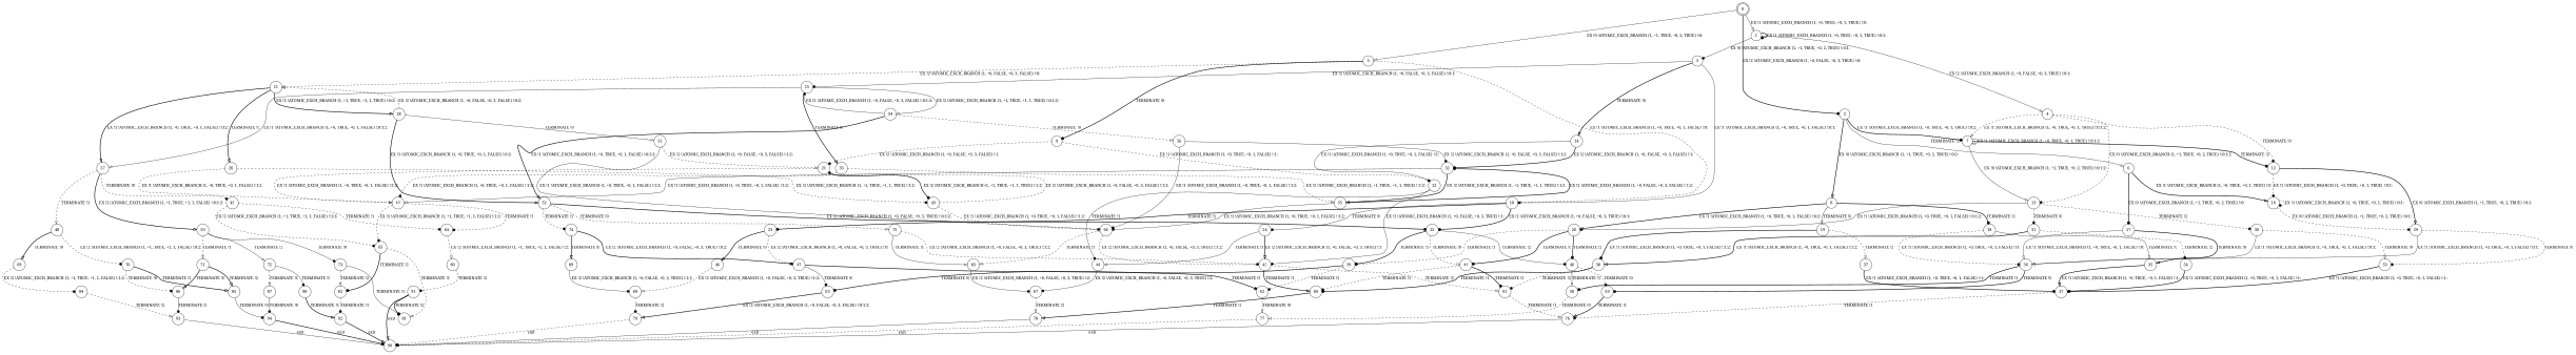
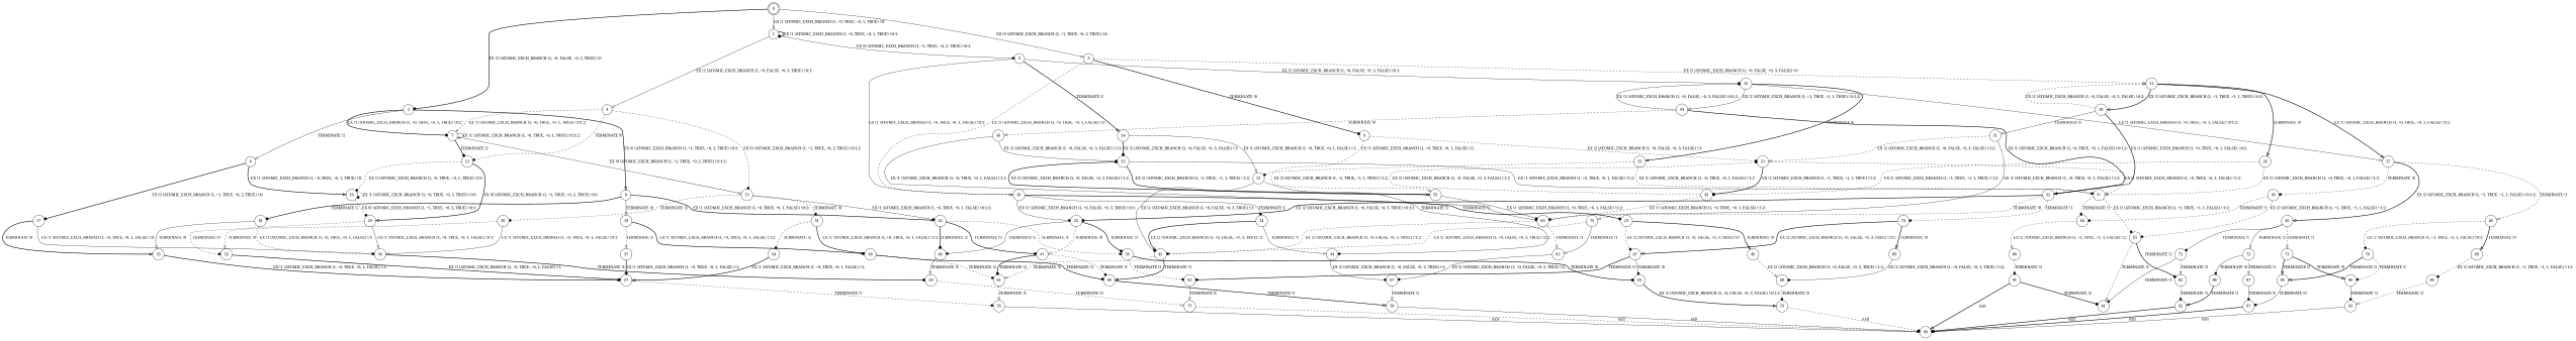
  digraph {
    fontname="Noto Serif"
    node [fontname="Noto Serif" shape=circle]
    edge [arrowhead=dot fontname="Noto Serif" style=dashed]
    0 [peripheries=2]
    1
    2
    3
    4
    5
    6
    7
    8
    9
    10
    11
    12
    13
    14
    15
    16
    17
    18
    19
    20
    21
    22
    23
    24
    25
    26
    27
    28
    29
    30
    31
    32
    33
    34
    35
    36
    37
    38
    39
    40
    41
    42
    43
    44
    45
    46
    47
    48
    49
    50
    51
    52
    53
    54
    55
    56
    57
    58
-   59
    60
    61
    62
    63
    64
    65
    66
    67
    68
    69
    70
    71
    72
    73
    74
    75
    76
    77
    78
    79
    80
    81
    82
    83
    84
    85
    86
    87
    88
    89
    90
    91
    92
    93
-   94
+   94 [label=97]
    0 -> 1 [arrowhead=onormal label="EX !1 !ATOMIC_EXCH_BRANCH (1, +0, TRUE, +0, 1, TRUE) !:0:" style=solid]
    0 -> 2 [label="EX !2 !ATOMIC_EXCH_BRANCH (1, +0, FALSE, +0, 3, TRUE) !:0:" style=bold]
    0 -> 3 [arrowhead=onormal label="EX !0 !ATOMIC_EXCH_BRANCH (1, +1, TRUE, +0, 2, TRUE) !:0:" style=solid]
    1 -> 1 [label="EX !1 !ATOMIC_EXCH_BRANCH (1, +0, TRUE, +0, 1, TRUE) !:0:1:" style=bold]
    1 -> 4 [arrowhead=onormal label="EX !2 !ATOMIC_EXCH_BRANCH (1, +0, FALSE, +0, 3, TRUE) !:0:1:" style=solid]
    1 -> 5 [label="EX !0 !ATOMIC_EXCH_BRANCH (1, +1, TRUE, +0, 2, TRUE) !:0:1:" style=solid]
    2 -> 6 [arrowhead=onormal label="TERMINATE !2" style=solid]
    2 -> 7 [label="EX !1 !ATOMIC_EXCH_BRANCH (1, +0, TRUE, +0, 1, TRUE) !:0:2:" style=bold]
    2 -> 8 [arrowhead=onormal label="EX !0 !ATOMIC_EXCH_BRANCH (1, +1, TRUE, +0, 2, TRUE) !:0:2:" style=bold]
    3 -> 9 [label="TERMINATE !0" style=bold]
    3 -> 10 [arrowhead=onormal label="EX !1 !ATOMIC_EXCH_BRANCH (1, +0, TRUE, +0, 1, FALSE) !:0:"]
    3 -> 11 [arrowhead=onormal label="EX !2 !ATOMIC_EXCH_BRANCH (1, +0, FALSE, +0, 3, FALSE) !:0:"]
    4 -> 7 [arrowhead=onormal label="EX !1 !ATOMIC_EXCH_BRANCH (1, +0, TRUE, +0, 1, TRUE) !:0:1:2:"]
    4 -> 12 [label="TERMINATE !0"]
    4 -> 13 [label="EX !0 !ATOMIC_EXCH_BRANCH (1, +1, TRUE, +0, 2, TRUE) !:0:1:2:"]
-   5 -> 10 [label="EX !1 !ATOMIC_EXCH_BRANCH (1, +0, TRUE, +0, 1, FALSE) !:0:1:" style=solid]
+   5 -> 10 [arrowhead=onormal label="EX !1 !ATOMIC_EXCH_BRANCH (1, +0, TRUE, +0, 1, FALSE) !:0:1:" style=solid]
    5 -> 14 [arrowhead=onormal label="TERMINATE !0" style=bold]
    5 -> 15 [label="EX !2 !ATOMIC_EXCH_BRANCH (1, +0, FALSE, +0, 3, FALSE) !:0:1:" style=solid]
    6 -> 16 [arrowhead=onormal label="EX !1 !ATOMIC_EXCH_BRANCH (1, +0, TRUE, +0, 1, TRUE) !:0:" style=bold]
    6 -> 17 [label="EX !0 !ATOMIC_EXCH_BRANCH (1, +1, TRUE, +0, 2, TRUE) !:0:" style=bold]
    7 -> 7 [arrowhead=onormal label="EX !1 !ATOMIC_EXCH_BRANCH (1, +0, TRUE, +0, 1, TRUE) !:0:1:2:" style=solid]
    7 -> 12 [label="TERMINATE !2" style=bold]
    7 -> 13 [arrowhead=onormal label="EX !0 !ATOMIC_EXCH_BRANCH (1, +1, TRUE, +0, 2, TRUE) !:0:1:2:" style=solid]
    8 -> 18 [label="TERMINATE !2" style=bold]
    8 -> 19 [arrowhead=onormal label="TERMINATE !0" style=solid]
    8 -> 20 [arrowhead=onormal label="EX !1 !ATOMIC_EXCH_BRANCH (1, +0, TRUE, +0, 1, FALSE) !:0:2:" style=bold]
    9 -> 21 [label="EX !2 !ATOMIC_EXCH_BRANCH (1, +0, FALSE, +0, 3, FALSE) !:1:"]
    9 -> 22 [label="EX !1 !ATOMIC_EXCH_BRANCH (1, +0, TRUE, +0, 1, FALSE) !:1:"]
    10 -> 23 [label="TERMINATE !1" style=bold]
    10 -> 24 [label="TERMINATE !0" style=solid]
-   10 -> 25 [label="EX !2 !ATOMIC_EXCH_BRANCH (1, +0, FALSE, +0, 3, TRUE) !:0:1:" style=bold]
+   10 -> 25 [label="EX !2 !ATOMIC_EXCH_BRANCH (1, +0, FALSE, +0, 3, TRUE) !:0:1:" style=solid]
    11 -> 26 [arrowhead=onormal label="TERMINATE !0" style=bold]
    11 -> 27 [arrowhead=onormal label="EX !1 !ATOMIC_EXCH_BRANCH (1, +0, TRUE, +0, 1, FALSE) !:0:2:" style=bold]
    11 -> 28 [arrowhead=onormal label="EX !2 !ATOMIC_EXCH_BRANCH (1, +1, TRUE, +1, 1, TRUE) !:0:2:" style=bold]
    12 -> 16 [label="EX !1 !ATOMIC_EXCH_BRANCH (1, +0, TRUE, +0, 1, TRUE) !:0:1:"]
    12 -> 29 [arrowhead=onormal label="EX !0 !ATOMIC_EXCH_BRANCH (1, +1, TRUE, +0, 2, TRUE) !:0:1:" style=bold]
    13 -> 20 [label="EX !1 !ATOMIC_EXCH_BRANCH (1, +0, TRUE, +0, 1, FALSE) !:0:1:2:" style=solid]
    13 -> 30 [label="TERMINATE !2"]
    13 -> 31 [label="TERMINATE !0"]
    14 -> 22 [arrowhead=onormal label="EX !1 !ATOMIC_EXCH_BRANCH (1, +0, TRUE, +0, 1, FALSE) !:1:" style=solid]
    14 -> 32 [label="EX !2 !ATOMIC_EXCH_BRANCH (1, +0, FALSE, +0, 3, FALSE) !:1:" style=bold]
    15 -> 27 [arrowhead=onormal label="EX !1 !ATOMIC_EXCH_BRANCH (1, +0, TRUE, +0, 1, FALSE) !:0:1:2:" style=solid]
    15 -> 33 [arrowhead=onormal label="TERMINATE !0" style=bold]
    15 -> 34 [arrowhead=onormal label="EX !2 !ATOMIC_EXCH_BRANCH (1, +1, TRUE, +1, 1, TRUE) !:0:1:2:" style=solid]
    16 -> 16 [label="EX !1 !ATOMIC_EXCH_BRANCH (1, +0, TRUE, +0, 1, TRUE) !:0:1:"]
    16 -> 29 [label="EX !0 !ATOMIC_EXCH_BRANCH (1, +1, TRUE, +0, 2, TRUE) !:0:1:"]
    17 -> 35 [arrowhead=onormal label="TERMINATE !0" style=bold]
    17 -> 36 [arrowhead=onormal label="EX !1 !ATOMIC_EXCH_BRANCH (1, +0, TRUE, +0, 1, FALSE) !:0:" style=solid]
    18 -> 35 [arrowhead=onormal label="TERMINATE !0" style=solid]
    18 -> 36 [label="EX !1 !ATOMIC_EXCH_BRANCH (1, +0, TRUE, +0, 1, FALSE) !:0:"]
    19 -> 37 [arrowhead=onormal label="TERMINATE !2"]
    19 -> 38 [label="EX !1 !ATOMIC_EXCH_BRANCH (1, +0, TRUE, +0, 1, FALSE) !:1:2:" style=bold]
    20 -> 39 [label="TERMINATE !1"]
    20 -> 40 [label="TERMINATE !2" style=bold]
    20 -> 41 [label="TERMINATE !0" style=bold]
    21 -> 42 [arrowhead=onormal label="EX !1 !ATOMIC_EXCH_BRANCH (1, +0, TRUE, +0, 1, FALSE) !:1:2:"]
    21 -> 43 [label="EX !2 !ATOMIC_EXCH_BRANCH (1, +1, TRUE, +1, 1, TRUE) !:1:2:" style=bold]
    22 -> 44 [label="TERMINATE !1" style=solid]
    22 -> 45 [label="EX !2 !ATOMIC_EXCH_BRANCH (1, +0, FALSE, +0, 3, TRUE) !:1:" style=solid]
    23 -> 46 [arrowhead=onormal label="TERMINATE !0" style=bold]
    23 -> 47 [label="EX !2 !ATOMIC_EXCH_BRANCH (1, +0, FALSE, +0, 3, TRUE) !:0:"]
    24 -> 44 [arrowhead=onormal label="TERMINATE !1" style=solid]
    24 -> 45 [arrowhead=onormal label="EX !2 !ATOMIC_EXCH_BRANCH (1, +0, FALSE, +0, 3, TRUE) !:1:" style=bold]
    25 -> 39 [label="TERMINATE !1" style=bold]
    25 -> 40 [label="TERMINATE !2" style=solid]
    25 -> 41 [arrowhead=onormal label="TERMINATE !0"]
    26 -> 42 [arrowhead=onormal label="EX !1 !ATOMIC_EXCH_BRANCH (1, +0, TRUE, +0, 1, FALSE) !:1:2:"]
    26 -> 43 [label="EX !2 !ATOMIC_EXCH_BRANCH (1, +1, TRUE, +1, 1, TRUE) !:1:2:"]
    27 -> 48 [arrowhead=onormal label="TERMINATE !1"]
    27 -> 49 [label="TERMINATE !0"]
    27 -> 50 [arrowhead=onormal label="EX !2 !ATOMIC_EXCH_BRANCH (1, +1, TRUE, +1, 1, FALSE) !:0:1:2:" style=bold]
    28 -> 11 [arrowhead=onormal label="EX !2 !ATOMIC_EXCH_BRANCH (1, +0, FALSE, +0, 3, FALSE) !:0:2:"]
    28 -> 51 [arrowhead=onormal label="TERMINATE !0" style=solid]
    28 -> 52 [arrowhead=onormal label="EX !1 !ATOMIC_EXCH_BRANCH (1, +0, TRUE, +0, 1, FALSE) !:0:2:" style=bold]
    29 -> 36 [arrowhead=onormal label="EX !1 !ATOMIC_EXCH_BRANCH (1, +0, TRUE, +0, 1, FALSE) !:0:1:" style=solid]
    29 -> 53 [label="TERMINATE !0"]
    30 -> 36 [arrowhead=onormal label="EX !1 !ATOMIC_EXCH_BRANCH (1, +0, TRUE, +0, 1, FALSE) !:0:1:" style=solid]
    30 -> 53 [arrowhead=onormal label="TERMINATE !0"]
    31 -> 38 [arrowhead=onormal label="EX !1 !ATOMIC_EXCH_BRANCH (1, +0, TRUE, +0, 1, FALSE) !:1:2:" style=bold]
    31 -> 54 [label="TERMINATE !2"]
    32 -> 42 [arrowhead=onormal label="EX !1 !ATOMIC_EXCH_BRANCH (1, +0, TRUE, +0, 1, FALSE) !:1:2:" style=solid]
    32 -> 55 [arrowhead=onormal label="EX !2 !ATOMIC_EXCH_BRANCH (1, +1, TRUE, +1, 1, TRUE) !:1:2:" style=bold]
    33 -> 42 [label="EX !1 !ATOMIC_EXCH_BRANCH (1, +0, TRUE, +0, 1, FALSE) !:1:2:"]
    33 -> 55 [arrowhead=onormal label="EX !2 !ATOMIC_EXCH_BRANCH (1, +1, TRUE, +1, 1, TRUE) !:1:2:"]
    34 -> 15 [label="EX !2 !ATOMIC_EXCH_BRANCH (1, +0, FALSE, +0, 3, FALSE) !:0:1:2:" style=solid]
    34 -> 52 [arrowhead=onormal label="EX !1 !ATOMIC_EXCH_BRANCH (1, +0, TRUE, +0, 1, FALSE) !:0:1:2:" style=bold]
    34 -> 56 [arrowhead=onormal label="TERMINATE !0"]
    35 -> 57 [arrowhead=onormal label="EX !1 !ATOMIC_EXCH_BRANCH (1, +0, TRUE, +0, 1, FALSE) !:1:" style=bold]
    36 -> 58 [label="TERMINATE !1" style=bold]
-   36 -> 59 [label="TERMINATE !0" style=bold]
    37 -> 57 [label="EX !1 !ATOMIC_EXCH_BRANCH (1, +0, TRUE, +0, 1, FALSE) !:1:" style=bold]
    38 -> 60 [label="TERMINATE !1" style=bold]
    38 -> 61 [label="TERMINATE !2"]
    39 -> 62 [label="TERMINATE !2"]
    39 -> 63 [label="TERMINATE !0" style=bold]
    40 -> 58 [arrowhead=onormal label="TERMINATE !1" style=solid]
-   40 -> 59 [label="TERMINATE !0"]
    41 -> 60 [label="TERMINATE !1"]
    41 -> 61 [label="TERMINATE !2" style=bold]
    42 -> 64 [label="TERMINATE !1"]
    42 -> 65 [label="EX !2 !ATOMIC_EXCH_BRANCH (1, +1, TRUE, +1, 1, FALSE) !:1:2:"]
    43 -> 21 [label="EX !2 !ATOMIC_EXCH_BRANCH (1, +0, FALSE, +0, 3, FALSE) !:1:2:"]
    43 -> 66 [arrowhead=onormal label="EX !1 !ATOMIC_EXCH_BRANCH (1, +0, TRUE, +0, 1, FALSE) !:1:2:"]
    44 -> 67 [label="EX !2 !ATOMIC_EXCH_BRANCH (1, +0, FALSE, +0, 3, TRUE) !:2:" style=solid]
    45 -> 60 [arrowhead=onormal label="TERMINATE !1" style=bold]
    45 -> 61 [arrowhead=onormal label="TERMINATE !2"]
    46 -> 68 [arrowhead=onormal label="EX !2 !ATOMIC_EXCH_BRANCH (1, +0, FALSE, +0, 3, TRUE) !:1:2:"]
    47 -> 62 [label="TERMINATE !2" style=bold]
    47 -> 63 [label="TERMINATE !0" style=solid]
    48 -> 69 [arrowhead=onormal label="TERMINATE !0" style=bold]
    48 -> 70 [label="EX !2 !ATOMIC_EXCH_BRANCH (1, +1, TRUE, +1, 1, FALSE) !:0:2:"]
    49 -> 64 [label="TERMINATE !1"]
    49 -> 65 [label="EX !2 !ATOMIC_EXCH_BRANCH (1, +1, TRUE, +1, 1, FALSE) !:1:2:"]
    50 -> 71 [arrowhead=onormal label="TERMINATE !1"]
    50 -> 72 [arrowhead=onormal label="TERMINATE !2" style=solid]
    50 -> 73 [label="TERMINATE !0" style=solid]
    51 -> 21 [arrowhead=onormal label="EX !2 !ATOMIC_EXCH_BRANCH (1, +0, FALSE, +0, 3, FALSE) !:1:2:"]
    51 -> 66 [label="EX !1 !ATOMIC_EXCH_BRANCH (1, +0, TRUE, +0, 1, FALSE) !:1:2:" style=solid]
    52 -> 25 [label="EX !2 !ATOMIC_EXCH_BRANCH (1, +0, FALSE, +0, 3, TRUE) !:0:1:2:" style=bold]
    52 -> 74 [label="TERMINATE !1"]
    52 -> 75 [arrowhead=onormal label="TERMINATE !0"]
    53 -> 57 [label="EX !1 !ATOMIC_EXCH_BRANCH (1, +0, TRUE, +0, 1, FALSE) !:1:" style=bold]
    54 -> 57 [arrowhead=onormal label="EX !1 !ATOMIC_EXCH_BRANCH (1, +0, TRUE, +0, 1, FALSE) !:1:" style=bold]
    55 -> 32 [label="EX !2 !ATOMIC_EXCH_BRANCH (1, +0, FALSE, +0, 3, FALSE) !:1:2:" style=bold]
    55 -> 66 [label="EX !1 !ATOMIC_EXCH_BRANCH (1, +0, TRUE, +0, 1, FALSE) !:1:2:" style=solid]
    56 -> 32 [label="EX !2 !ATOMIC_EXCH_BRANCH (1, +0, FALSE, +0, 3, FALSE) !:1:2:" style=solid]
    56 -> 66 [label="EX !1 !ATOMIC_EXCH_BRANCH (1, +0, TRUE, +0, 1, FALSE) !:1:2:" style=solid]
    57 -> 76 [label="TERMINATE !1"]
    58 -> 77 [arrowhead=onormal label="TERMINATE !0"]
-   59 -> 76 [arrowhead=onormal label="TERMINATE !1" style=bold]
    60 -> 78 [arrowhead=onormal label="TERMINATE !2" style=bold]
    61 -> 76 [arrowhead=onormal label="TERMINATE !1"]
    62 -> 77 [arrowhead=onormal label="TERMINATE !0"]
    63 -> 79 [arrowhead=onormal label="EX !2 !ATOMIC_EXCH_BRANCH (1, +0, FALSE, +0, 3, FALSE) !:0:1:2:" style=bold]
    64 -> 80 [arrowhead=onormal label="EX !2 !ATOMIC_EXCH_BRANCH (1, +1, TRUE, +1, 1, FALSE) !:2:"]
    65 -> 81 [arrowhead=onormal label="TERMINATE !1"]
    65 -> 82 [label="TERMINATE !2" style=bold]
    66 -> 45 [arrowhead=onormal label="EX !2 !ATOMIC_EXCH_BRANCH (1, +0, FALSE, +0, 3, TRUE) !:1:2:"]
    66 -> 83 [arrowhead=onormal label="TERMINATE !1"]
    67 -> 78 [arrowhead=onormal label="TERMINATE !2"]
    68 -> 79 [label="TERMINATE !2"]
    69 -> 84 [label="EX !2 !ATOMIC_EXCH_BRANCH (1, +1, TRUE, +1, 1, FALSE) !:1:2:"]
    70 -> 85 [arrowhead=onormal label="TERMINATE !2" style=bold]
    70 -> 86 [label="TERMINATE !0"]
    71 -> 85 [arrowhead=onormal label="TERMINATE !2" style=bold]
    71 -> 86 [arrowhead=onormal label="TERMINATE !0" style=bold]
    72 -> 87 [arrowhead=onormal label="TERMINATE !1"]
    72 -> 88 [label="TERMINATE !0" style=solid]
    73 -> 81 [label="TERMINATE !1" style=solid]
    73 -> 82 [arrowhead=onormal label="TERMINATE !2"]
    74 -> 47 [arrowhead=onormal label="EX !2 !ATOMIC_EXCH_BRANCH (1, +0, FALSE, +0, 3, TRUE) !:0:2:" style=bold]
    74 -> 89 [arrowhead=onormal label="TERMINATE !0" style=bold]
    75 -> 45 [label="EX !2 !ATOMIC_EXCH_BRANCH (1, +0, FALSE, +0, 3, TRUE) !:1:2:"]
    75 -> 83 [arrowhead=onormal label="TERMINATE !1" style=solid]
    76 -> 90 [arrowhead=onormal label=exit style=solid]
    77 -> 90 [arrowhead=onormal label=exit]
    78 -> 90 [label=exit style=solid]
    79 -> 90 [label=exit]
    80 -> 91 [label="TERMINATE !2"]
    82 -> 92 [label="TERMINATE !1"]
    83 -> 67 [label="EX !2 !ATOMIC_EXCH_BRANCH (1, +0, FALSE, +0, 3, TRUE) !:2:" style=solid]
    84 -> 93 [arrowhead=onormal label="TERMINATE !2"]
    85 -> 94 [label="TERMINATE !0" style=solid]
    86 -> 93 [label="TERMINATE !2" style=solid]
    87 -> 94 [label="TERMINATE !0" style=solid]
    88 -> 92 [arrowhead=onormal label="TERMINATE !1" style=bold]
    89 -> 68 [label="EX !2 !ATOMIC_EXCH_BRANCH (1, +0, FALSE, +0, 3, TRUE) !:1:2:" style=solid]
    91 -> 81 [label="TERMINATE !2" style=bold]
    91 -> 90 [arrowhead=onormal label=exit style=bold]
    92 -> 90 [arrowhead=onormal label=exit style=bold]
    93 -> 90 [arrowhead=onormal label=exit style=solid]
    94 -> 90 [label=exit style=bold]
  }
